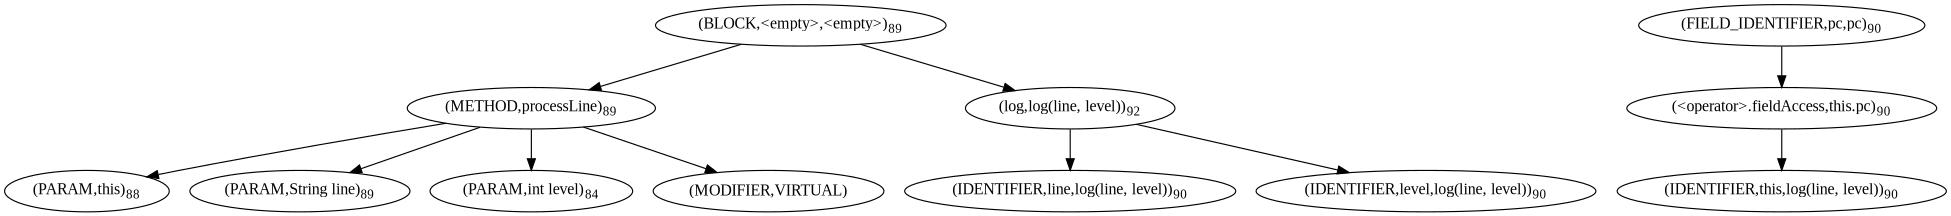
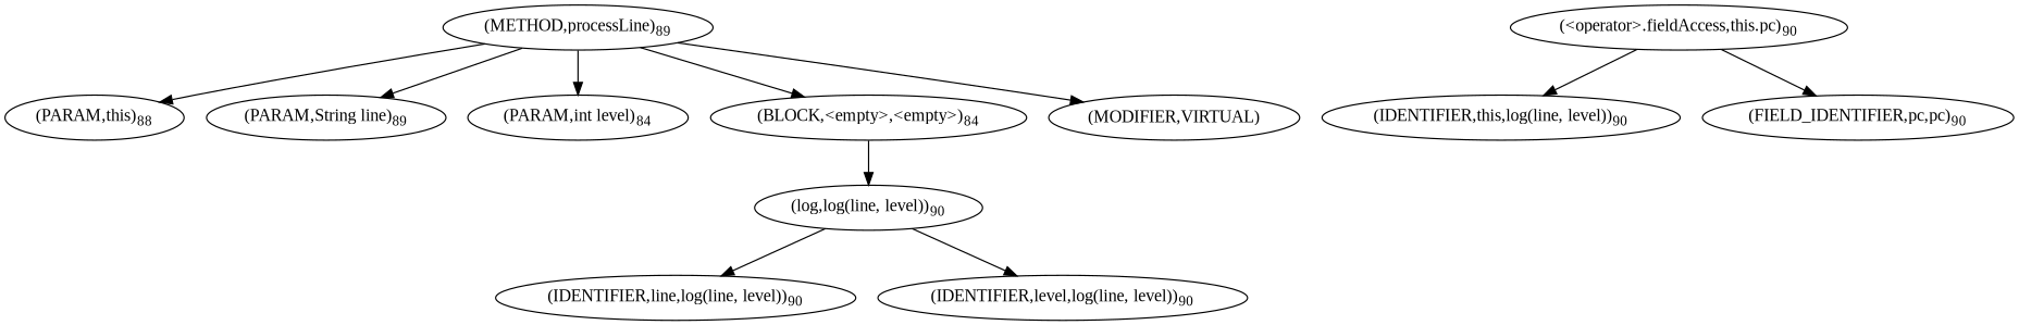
  digraph {
    fontname="Liberation Serif"
    node [fontname="Liberation Serif"]
    edge [fontname="Liberation Serif"]
    n1 [label=<(METHOD,processLine)<SUB>89</SUB>>]
    n2 [label=<(PARAM,this)<SUB>88</SUB>>]
    n3 [label=<(PARAM,String line)<SUB>89</SUB>>]
    n4 [label=<(PARAM,int level)<SUB>84</SUB>>]
-   n5 [label=<(BLOCK,&lt;empty&gt;,&lt;empty&gt;)<SUB>89</SUB>>]
+   n5 [label=<(BLOCK,&lt;empty&gt;,&lt;empty&gt;)<SUB>84</SUB>>]
    n6 [label=<(MODIFIER,VIRTUAL)>]
-   n7 [label=<(log,log(line, level))<SUB>92</SUB>>]
+   n7 [label=<(log,log(line, level))<SUB>90</SUB>>]
    n8 [label=<(IDENTIFIER,line,log(line, level))<SUB>90</SUB>>]
    n9 [label=<(IDENTIFIER,level,log(line, level))<SUB>90</SUB>>]
    n10 [label=<(&lt;operator&gt;.fieldAccess,this.pc)<SUB>90</SUB>>]
    n11 [label=<(IDENTIFIER,this,log(line, level))<SUB>90</SUB>>]
    n12 [label=<(FIELD_IDENTIFIER,pc,pc)<SUB>90</SUB>>]
    n1 -> n2
    n1 -> n3
    n1 -> n4
-   n5 -> n1
+   n1 -> n5
    n1 -> n6
    n5 -> n7
    n7 -> n8
    n7 -> n9
    n10 -> n11
-   n12 -> n10
+   n10 -> n12
  }
